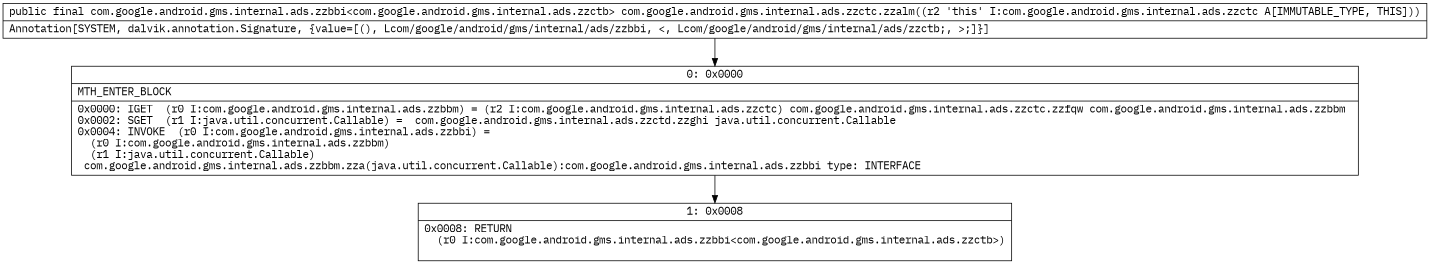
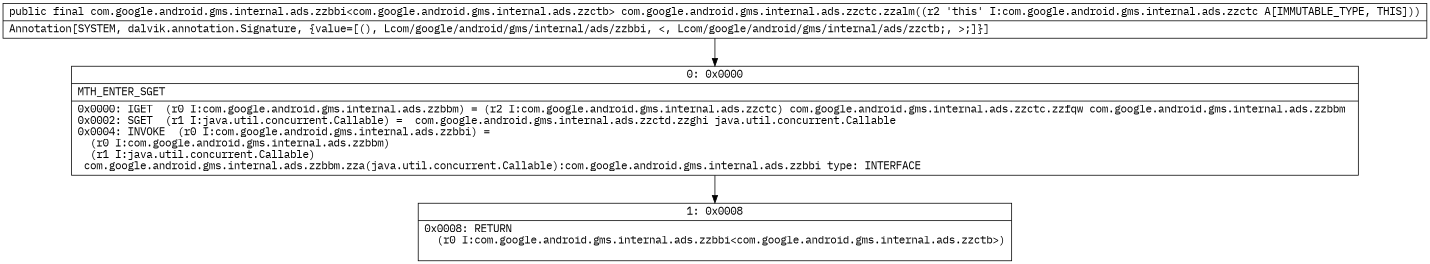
  digraph {
    fontname="IBM Plex Mono"
    node [shape=record fontname="IBM Plex Mono"]
    edge [fontname="IBM Plex Mono"]
-   n1 [label="{0\:\ 0x0000|MTH_ENTER_BLOCK\l|0x0000: IGET  (r0 I:com.google.android.gms.internal.ads.zzbbm) = (r2 I:com.google.android.gms.internal.ads.zzctc) com.google.android.gms.internal.ads.zzctc.zzfqw com.google.android.gms.internal.ads.zzbbm \l0x0002: SGET  (r1 I:java.util.concurrent.Callable) =  com.google.android.gms.internal.ads.zzctd.zzghi java.util.concurrent.Callable \l0x0004: INVOKE  (r0 I:com.google.android.gms.internal.ads.zzbbi) = \l  (r0 I:com.google.android.gms.internal.ads.zzbbm)\l  (r1 I:java.util.concurrent.Callable)\l com.google.android.gms.internal.ads.zzbbm.zza(java.util.concurrent.Callable):com.google.android.gms.internal.ads.zzbbi type: INTERFACE \l}"]
+   n1 [label="{0\:\ 0x0000|MTH_ENTER_SGET\l|0x0000: IGET  (r0 I:com.google.android.gms.internal.ads.zzbbm) = (r2 I:com.google.android.gms.internal.ads.zzctc) com.google.android.gms.internal.ads.zzctc.zzfqw com.google.android.gms.internal.ads.zzbbm \l0x0002: SGET  (r1 I:java.util.concurrent.Callable) =  com.google.android.gms.internal.ads.zzctd.zzghi java.util.concurrent.Callable \l0x0004: INVOKE  (r0 I:com.google.android.gms.internal.ads.zzbbi) = \l  (r0 I:com.google.android.gms.internal.ads.zzbbm)\l  (r1 I:java.util.concurrent.Callable)\l com.google.android.gms.internal.ads.zzbbm.zza(java.util.concurrent.Callable):com.google.android.gms.internal.ads.zzbbi type: INTERFACE \l}"]
    n2 [label="{1\:\ 0x0008|0x0008: RETURN  \l  (r0 I:com.google.android.gms.internal.ads.zzbbi\<com.google.android.gms.internal.ads.zzctb\>)\l \l}"]
    n3 [label="{public final com.google.android.gms.internal.ads.zzbbi\<com.google.android.gms.internal.ads.zzctb\> com.google.android.gms.internal.ads.zzctc.zzalm((r2 'this' I:com.google.android.gms.internal.ads.zzctc A[IMMUTABLE_TYPE, THIS]))  | Annotation[SYSTEM, dalvik.annotation.Signature, \{value=[(), Lcom\/google\/android\/gms\/internal\/ads\/zzbbi, \<, Lcom\/google\/android\/gms\/internal\/ads\/zzctb;, \>;]\}]\l}"]
    n1 -> n2
    n3 -> n1
  }
